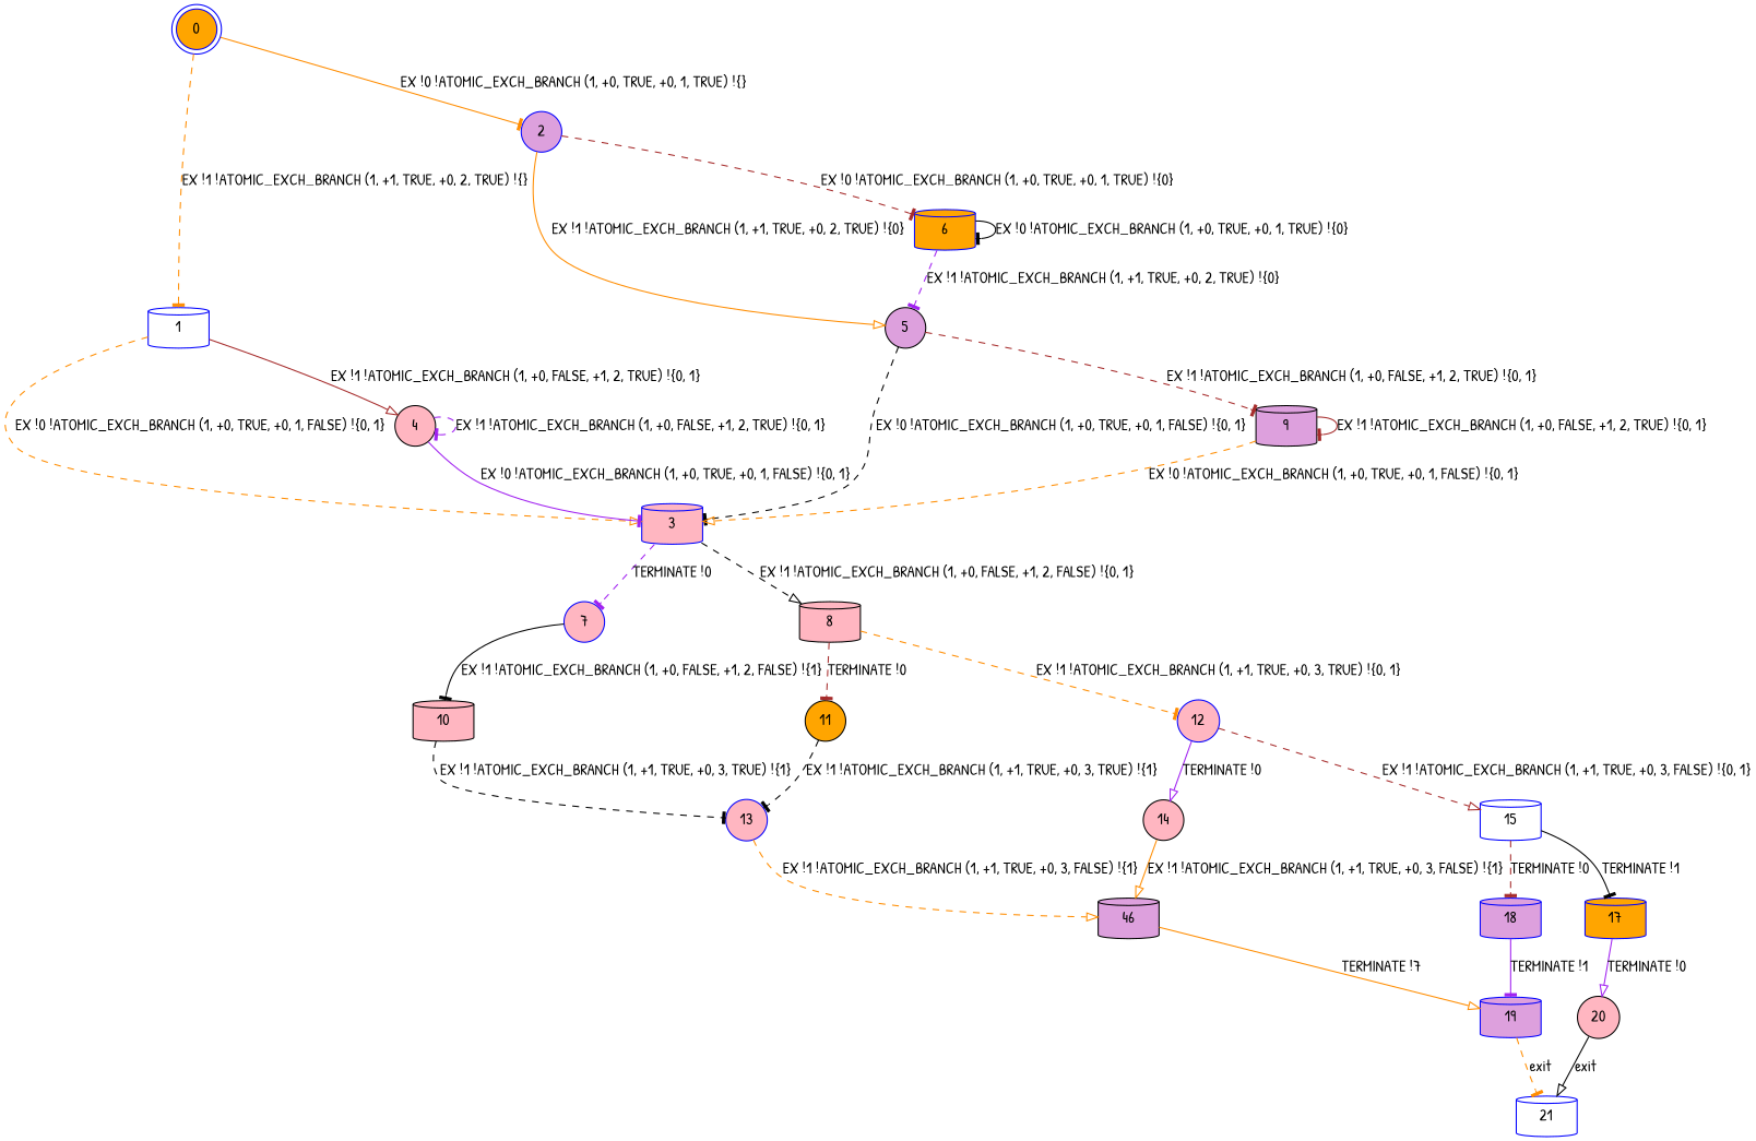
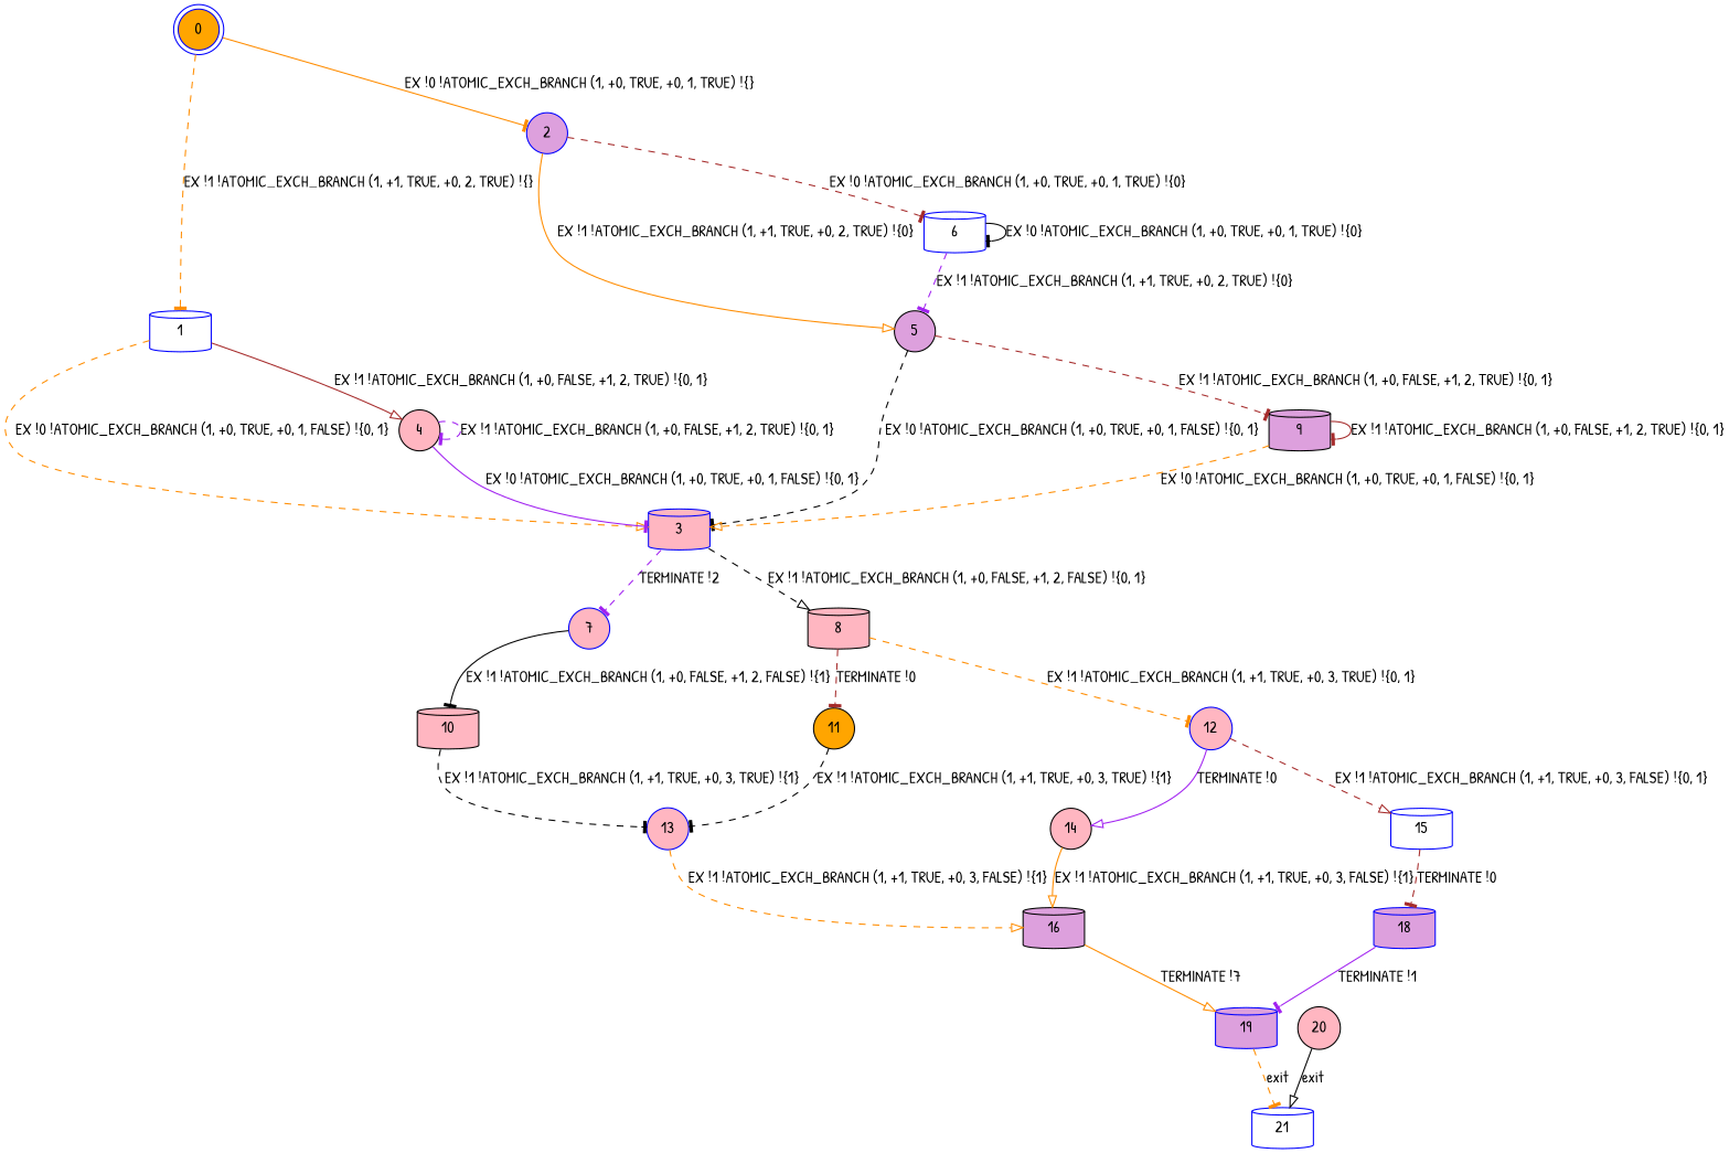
  digraph {
    fontname="Patrick Hand"
    node [color=blue fillcolor=lightpink fontname="Patrick Hand" shape=cylinder style=filled]
    edge [arrowhead=tee color=darkorange fontname="Patrick Hand" style=dashed]
    0 [fillcolor=orange peripheries=2 shape=circle]
    1 [fillcolor=white]
    2 [fillcolor=plum shape=circle]
    3
    4 [color=black shape=circle]
    5 [color=black fillcolor=plum shape=circle]
-   6 [fillcolor=orange]
+   6 [fillcolor=white]
    7 [shape=circle]
    8 [color=black]
    9 [color=black fillcolor=plum]
    10 [color=black]
    11 [color=black fillcolor=orange shape=circle]
    12 [shape=circle]
    13 [shape=circle]
    14 [color=black shape=circle]
    15 [fillcolor=white]
-   16 [color=black fillcolor=plum label=46]
-   17 [fillcolor=orange]
+   16 [color=black fillcolor=plum]
    18 [fillcolor=plum]
    19 [fillcolor=plum]
    20 [color=black shape=circle]
    21 [fillcolor=white]
    0 -> 1 [label="EX !1 !ATOMIC_EXCH_BRANCH (1, +1, TRUE, +0, 2, TRUE) !{}"]
    0 -> 2 [label="EX !0 !ATOMIC_EXCH_BRANCH (1, +0, TRUE, +0, 1, TRUE) !{}" style=solid]
    1 -> 3 [arrowhead=onormal label="EX !0 !ATOMIC_EXCH_BRANCH (1, +0, TRUE, +0, 1, FALSE) !{0, 1}"]
    1 -> 4 [arrowhead=onormal color=brown label="EX !1 !ATOMIC_EXCH_BRANCH (1, +0, FALSE, +1, 2, TRUE) !{0, 1}" style=solid]
    2 -> 5 [arrowhead=onormal label="EX !1 !ATOMIC_EXCH_BRANCH (1, +1, TRUE, +0, 2, TRUE) !{0}" style=solid]
    2 -> 6 [color=brown label="EX !0 !ATOMIC_EXCH_BRANCH (1, +0, TRUE, +0, 1, TRUE) !{0}"]
-   3 -> 7 [color=purple label="TERMINATE !0"]
+   3 -> 7 [color=purple label="TERMINATE !2"]
    3 -> 8 [arrowhead=onormal color=black label="EX !1 !ATOMIC_EXCH_BRANCH (1, +0, FALSE, +1, 2, FALSE) !{0, 1}"]
    4 -> 3 [color=purple label="EX !0 !ATOMIC_EXCH_BRANCH (1, +0, TRUE, +0, 1, FALSE) !{0, 1}" style=solid]
    4 -> 4 [color=purple label="EX !1 !ATOMIC_EXCH_BRANCH (1, +0, FALSE, +1, 2, TRUE) !{0, 1}"]
    5 -> 3 [color=black label="EX !0 !ATOMIC_EXCH_BRANCH (1, +0, TRUE, +0, 1, FALSE) !{0, 1}"]
    5 -> 9 [color=brown label="EX !1 !ATOMIC_EXCH_BRANCH (1, +0, FALSE, +1, 2, TRUE) !{0, 1}"]
    6 -> 5 [color=purple label="EX !1 !ATOMIC_EXCH_BRANCH (1, +1, TRUE, +0, 2, TRUE) !{0}"]
    6 -> 6 [color=black label="EX !0 !ATOMIC_EXCH_BRANCH (1, +0, TRUE, +0, 1, TRUE) !{0}" style=solid]
    7 -> 10 [color=black label="EX !1 !ATOMIC_EXCH_BRANCH (1, +0, FALSE, +1, 2, FALSE) !{1}" style=solid]
    8 -> 11 [color=brown label="TERMINATE !0"]
    8 -> 12 [label="EX !1 !ATOMIC_EXCH_BRANCH (1, +1, TRUE, +0, 3, TRUE) !{0, 1}"]
    9 -> 3 [arrowhead=onormal label="EX !0 !ATOMIC_EXCH_BRANCH (1, +0, TRUE, +0, 1, FALSE) !{0, 1}"]
    9 -> 9 [color=brown label="EX !1 !ATOMIC_EXCH_BRANCH (1, +0, FALSE, +1, 2, TRUE) !{0, 1}" style=solid]
    10 -> 13 [color=black label="EX !1 !ATOMIC_EXCH_BRANCH (1, +1, TRUE, +0, 3, TRUE) !{1}"]
    11 -> 13 [color=black label="EX !1 !ATOMIC_EXCH_BRANCH (1, +1, TRUE, +0, 3, TRUE) !{1}"]
    12 -> 14 [arrowhead=onormal color=purple label="TERMINATE !0" style=solid]
    12 -> 15 [arrowhead=onormal color=brown label="EX !1 !ATOMIC_EXCH_BRANCH (1, +1, TRUE, +0, 3, FALSE) !{0, 1}"]
    13 -> 16 [arrowhead=onormal label="EX !1 !ATOMIC_EXCH_BRANCH (1, +1, TRUE, +0, 3, FALSE) !{1}"]
    14 -> 16 [arrowhead=onormal label="EX !1 !ATOMIC_EXCH_BRANCH (1, +1, TRUE, +0, 3, FALSE) !{1}" style=solid]
-   15 -> 17 [color=black label="TERMINATE !1" style=solid]
    15 -> 18 [color=brown label="TERMINATE !0"]
    16 -> 19 [arrowhead=onormal label="TERMINATE !7" style=solid]
-   17 -> 20 [arrowhead=onormal color=purple label="TERMINATE !0" style=solid]
    18 -> 19 [color=purple label="TERMINATE !1" style=solid]
    19 -> 21 [label=exit]
    20 -> 21 [arrowhead=onormal color=black label=exit style=solid]
  }
